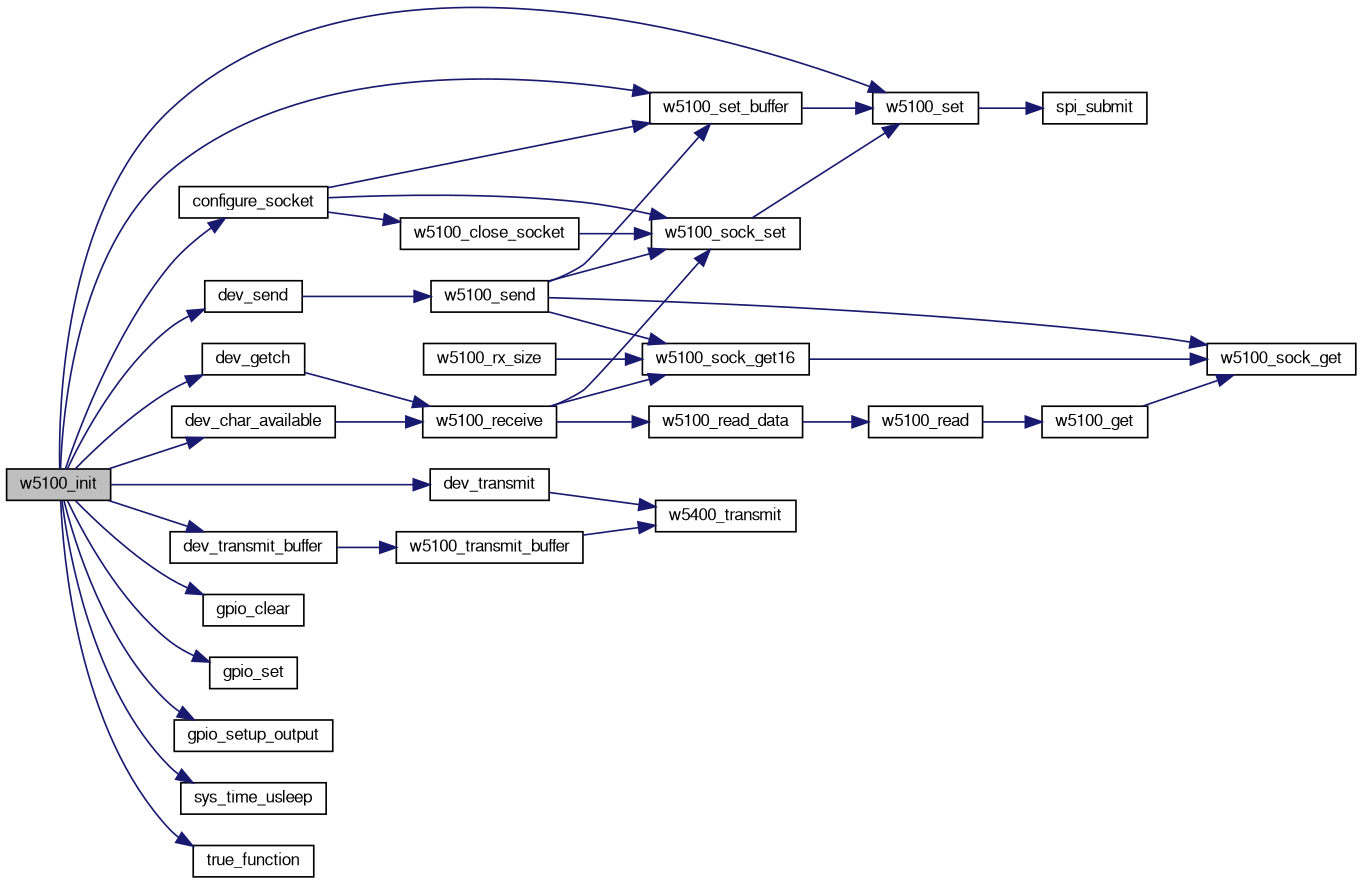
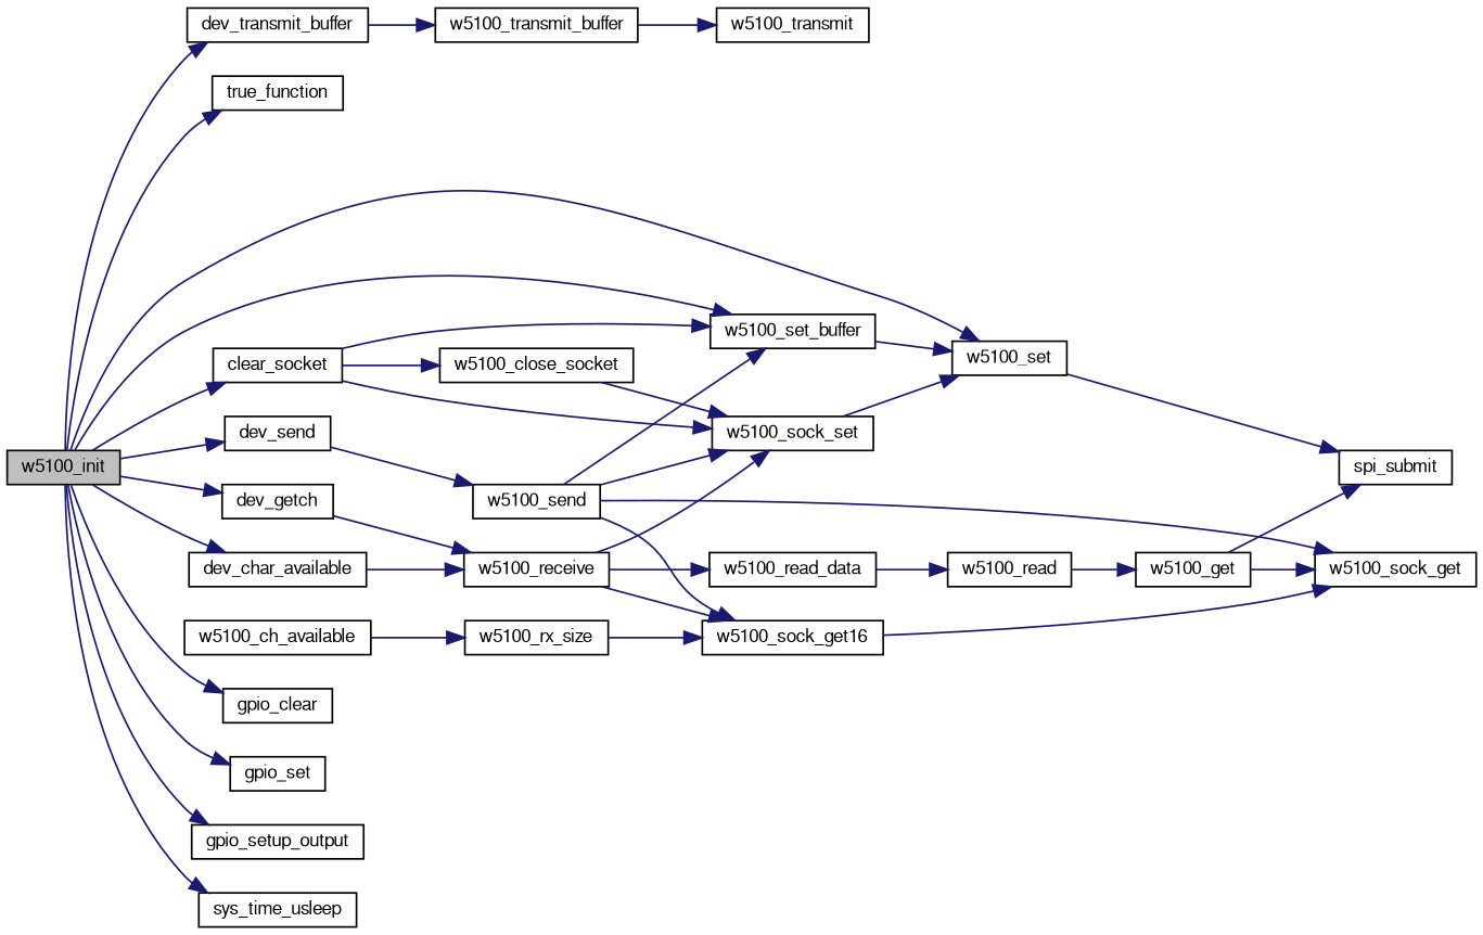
  digraph {
    rankdir=LR
    node [color=black fillcolor=white fontname=FreeSans fontsize=10 shape=record style=filled]
    edge [color=midnightblue fontname=FreeSans fontsize=10 labelfontname=FreeSans labelfontsize=10 style=solid]
    n1 [fillcolor=grey75 fontcolor=black height=0.2 label=w5100_init width=0.4]
-   n2 [height=0.2 label=configure_socket width=0.4]
+   n2 [height=0.2 label=clear_socket width=0.4]
    n3 [height=0.2 label=w5100_set width=0.4]
    n4 [height=0.2 label=w5100_set_buffer width=0.4]
    n5 [height=0.2 label=dev_char_available width=0.4]
    n6 [height=0.2 label=dev_getch width=0.4]
    n7 [height=0.2 label=dev_send width=0.4]
-   n8 [height=0.2 label=dev_transmit width=0.4]
    n9 [height=0.2 label=dev_transmit_buffer width=0.4]
    n10 [height=0.2 label=gpio_clear width=0.4]
    n11 [height=0.2 label=gpio_set width=0.4]
    n12 [height=0.2 label=gpio_setup_output width=0.4]
    n13 [height=0.2 label=sys_time_usleep width=0.4]
    n14 [height=0.2 label=true_function width=0.4]
    n15 [height=0.2 label=w5100_close_socket width=0.4]
    n16 [height=0.2 label=w5100_sock_set width=0.4]
    n17 [height=0.2 label=spi_submit width=0.4]
    n18 [height=0.2 label=w5100_receive width=0.4]
    n19 [height=0.2 label=w5100_send width=0.4]
-   n20 [height=0.2 label=w5400_transmit width=0.4]
+   n20 [height=0.2 label=w5100_transmit width=0.4]
    n21 [height=0.2 label=w5100_transmit_buffer width=0.4]
+   n22 [height=0.2 label=w5100_ch_available width=0.4]
    n23 [height=0.2 label=w5100_rx_size width=0.4]
    n24 [height=0.2 label=w5100_sock_get16 width=0.4]
    n25 [height=0.2 label=w5100_sock_get width=0.4]
    n26 [height=0.2 label=w5100_get width=0.4]
    n27 [height=0.2 label=w5100_read_data width=0.4]
    n28 [height=0.2 label=w5100_read width=0.4]
    n1 -> n2
    n1 -> n3
    n1 -> n4
    n1 -> n5
    n1 -> n6
    n1 -> n7
-   n1 -> n8
    n1 -> n9
    n1 -> n10
    n1 -> n11
    n1 -> n12
    n1 -> n13
    n1 -> n14
    n2 -> n4
    n2 -> n15
    n2 -> n16
    n3 -> n17
    n4 -> n3
    n5 -> n18
    n6 -> n18
    n7 -> n19
-   n8 -> n20
    n9 -> n21
    n15 -> n16
    n16 -> n3
    n18 -> n16
    n18 -> n24
    n18 -> n27
    n19 -> n4
    n19 -> n16
    n19 -> n24
    n19 -> n25
    n21 -> n20
+   n22 -> n23
    n23 -> n24
    n24 -> n25
+   n26 -> n17
    n26 -> n25
    n27 -> n28
    n28 -> n26
  }
